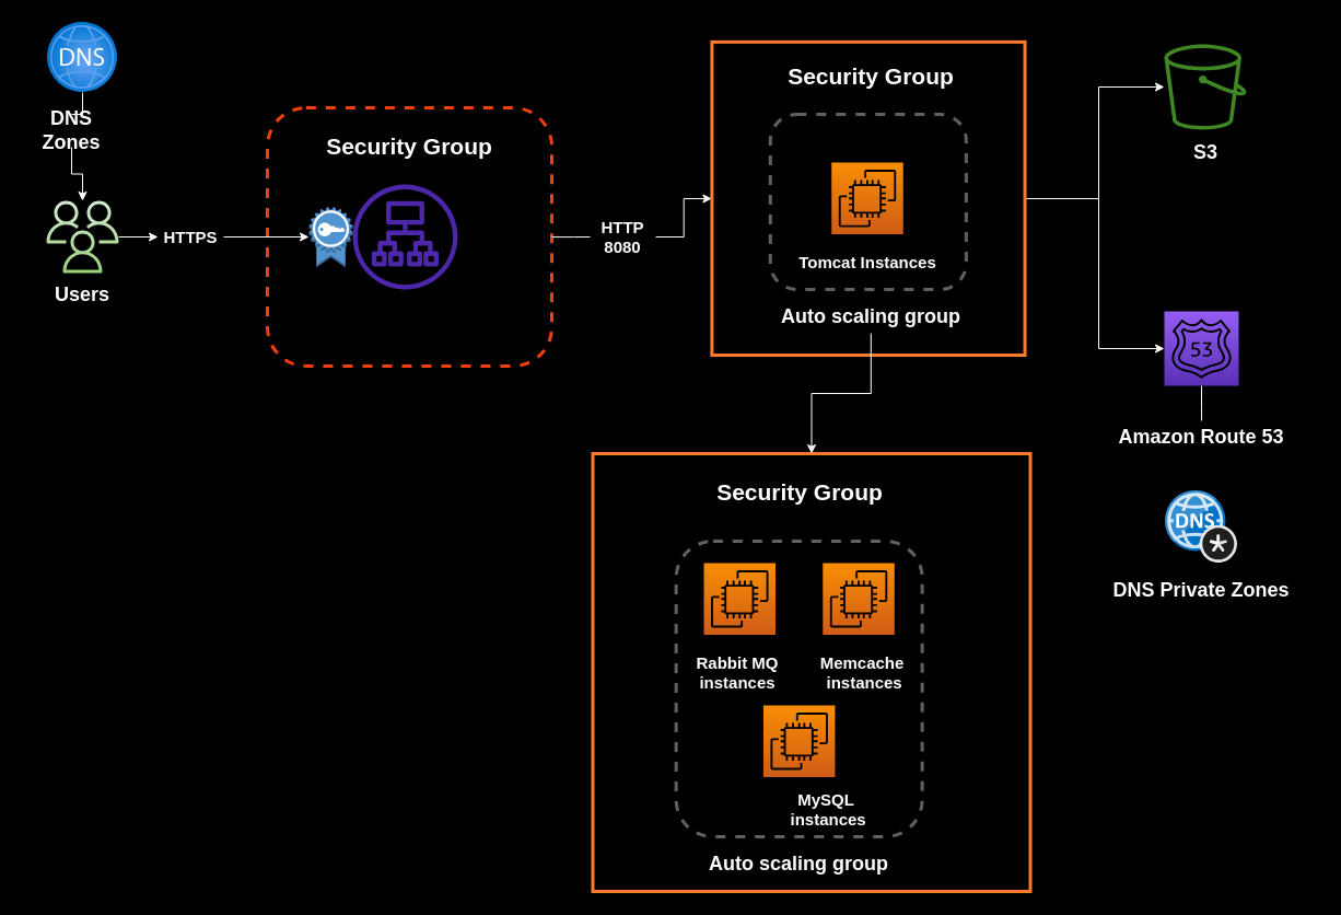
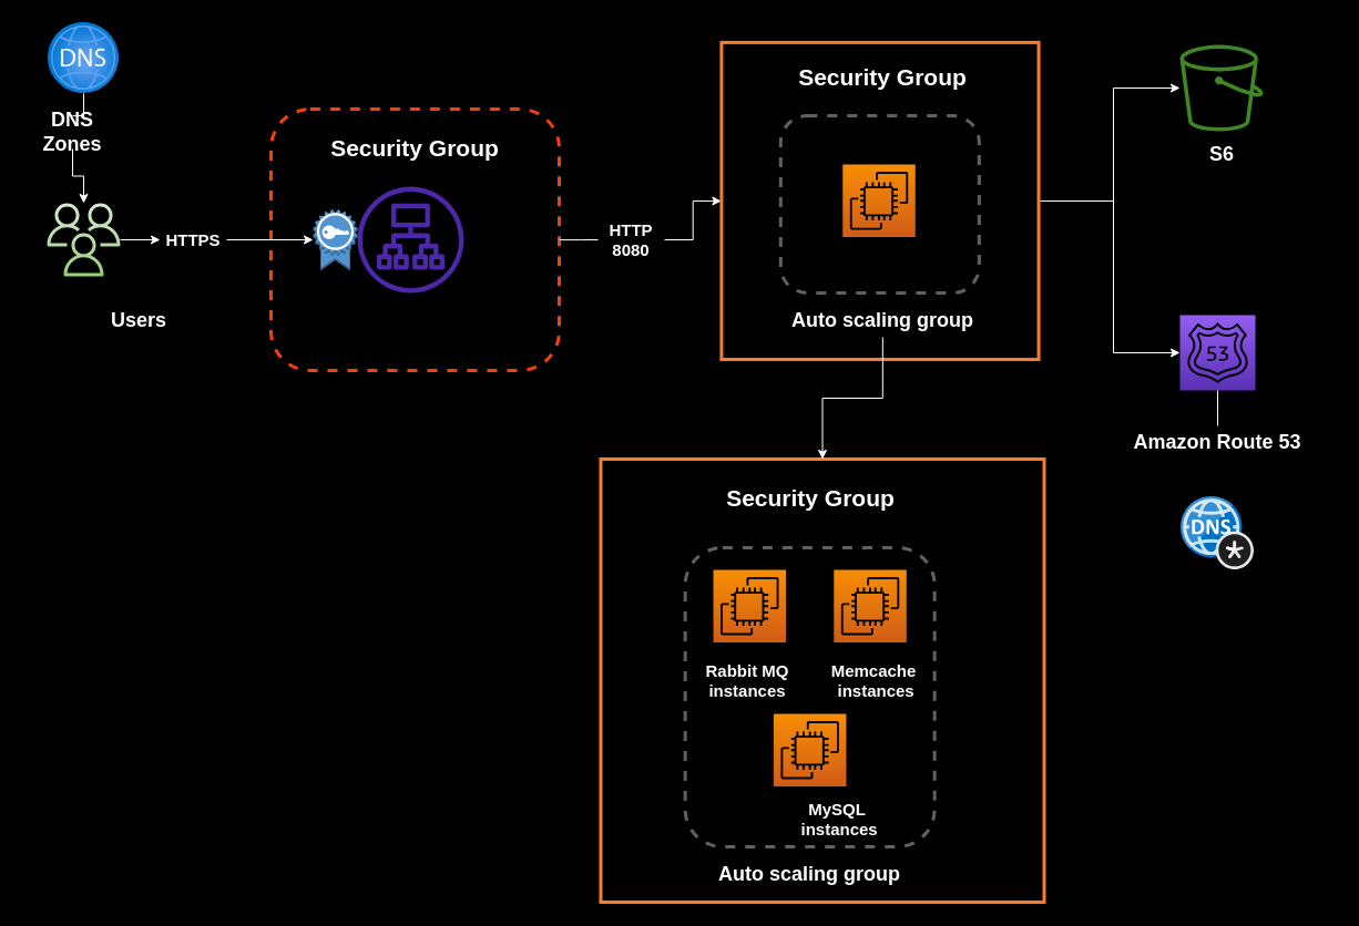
  <mxCell id="0" />
  <mxCell id="1" parent="0" />
  <mxCell id="2" value="" style="edgeStyle=orthogonalEdgeStyle;rounded=0;orthogonalLoop=1;jettySize=auto;html=1;startArrow=none;fontColor=#FFFFFF;" parent="1" source="44" target="5" edge="1"><mxGeometry relative="1" as="geometry" /></mxCell>
  <mxCell id="3" value="" style="aspect=fixed;html=1;points=[];align=center;image;fontSize=12;image=img/lib/azure2/networking/DNS_Zones.svg;fontColor=#FFFFFF;" parent="1" vertex="1"><mxGeometry x="43" y="20" width="64" height="64" as="geometry" /></mxCell>
  <mxCell id="4" value="" style="edgeStyle=orthogonalEdgeStyle;rounded=0;orthogonalLoop=1;jettySize=auto;html=1;fontColor=#FFFFFF;labelBorderColor=#FFFFFF;strokeColor=#FFFFFF;" parent="1" source="5" target="29" edge="1"><mxGeometry relative="1" as="geometry" /></mxCell>
  <mxCell id="5" value="" style="sketch=0;outlineConnect=0;fillColor=#d5e8d4;strokeColor=none;dashed=0;verticalLabelPosition=bottom;verticalAlign=top;align=center;html=1;fontSize=12;fontStyle=0;aspect=fixed;pointerEvents=1;shape=mxgraph.aws4.users;gradientColor=#97d077;fontColor=#FFFFFF;" parent="1" vertex="1"><mxGeometry x="42" y="183" width="66" height="66" as="geometry" /></mxCell>
  <mxCell id="6" value="" style="edgeStyle=orthogonalEdgeStyle;rounded=0;orthogonalLoop=1;jettySize=auto;html=1;fontFamily=Tahoma;fontSize=15;fontColor=#FFFFFF;startArrow=none;strokeColor=#FFFFFF;" parent="1" source="27" target="10" edge="1"><mxGeometry relative="1" as="geometry" /></mxCell>
  <mxCell id="7" value="" style="rounded=1;whiteSpace=wrap;html=1;dashed=1;fillColor=none;strokeColor=#f53e10;strokeWidth=3;fontColor=#FFFFFF;" parent="1" vertex="1"><mxGeometry x="244" y="98.06" width="260" height="235.87" as="geometry" /></mxCell>
  <mxCell id="8" style="edgeStyle=orthogonalEdgeStyle;rounded=0;orthogonalLoop=1;jettySize=auto;html=1;entryX=0;entryY=0.5;entryDx=0;entryDy=0;entryPerimeter=0;fontFamily=Tahoma;fontSize=15;fontColor=#FFFFFF;strokeColor=#FFFFFF;" parent="1" source="10" target="22" edge="1"><mxGeometry relative="1" as="geometry"><Array as="points"><mxPoint x="1004" y="181" /><mxPoint x="1004" y="318" /></Array></mxGeometry></mxCell>
  <mxCell id="9" style="edgeStyle=orthogonalEdgeStyle;rounded=0;orthogonalLoop=1;jettySize=auto;html=1;fontColor=#FFFFFF;strokeColor=#FFFFFF;" parent="1" source="10" target="45" edge="1"><mxGeometry relative="1" as="geometry"><Array as="points"><mxPoint x="1004" y="181" /><mxPoint x="1004" y="79" /></Array></mxGeometry></mxCell>
  <mxCell id="10" value="" style="whiteSpace=wrap;html=1;aspect=fixed;strokeColor=#fc7a2c;strokeWidth=3;perimeterSpacing=0;fontSize=7;fillColor=none;fontColor=#FFFFFF;" parent="1" vertex="1"><mxGeometry x="650.41" y="37.87" width="286.13" height="286.13" as="geometry" /></mxCell>
  <mxCell id="11" value="" style="whiteSpace=wrap;html=1;aspect=fixed;strokeColor=#fc7a2c;strokeWidth=3;perimeterSpacing=0;fillColor=none;fontColor=#FFFFFF;" parent="1" vertex="1"><mxGeometry x="541.5" y="414" width="400" height="400" as="geometry" /></mxCell>
  <mxCell id="12" value="" style="sketch=0;outlineConnect=0;fontColor=#FFFFFF;gradientColor=none;fillColor=#4D27AA;strokeColor=none;dashed=0;verticalLabelPosition=bottom;verticalAlign=top;align=center;html=1;fontSize=12;fontStyle=0;aspect=fixed;pointerEvents=1;shape=mxgraph.aws4.application_load_balancer;" parent="1" vertex="1"><mxGeometry x="322.01" y="168.06" width="95.94" height="95.94" as="geometry" /></mxCell>
  <mxCell id="13" value="" style="sketch=0;points=[[0,0,0],[0.25,0,0],[0.5,0,0],[0.75,0,0],[1,0,0],[0,1,0],[0.25,1,0],[0.5,1,0],[0.75,1,0],[1,1,0],[0,0.25,0],[0,0.5,0],[0,0.75,0],[1,0.25,0],[1,0.5,0],[1,0.75,0]];outlineConnect=0;fontColor=#FFFFFF;gradientColor=#F78E04;gradientDirection=north;fillColor=#D05C17;strokeColor=#000000;dashed=0;verticalLabelPosition=bottom;verticalAlign=top;align=center;html=1;fontSize=12;fontStyle=0;aspect=fixed;shape=mxgraph.aws4.resourceIcon;resIcon=mxgraph.aws4.ec2;" parent="1" vertex="1"><mxGeometry x="759.75" y="148.06" width="65.5" height="65.5" as="geometry" /></mxCell>
  <mxCell id="14" value="" style="sketch=0;points=[[0,0,0],[0.25,0,0],[0.5,0,0],[0.75,0,0],[1,0,0],[0,1,0],[0.25,1,0],[0.5,1,0],[0.75,1,0],[1,1,0],[0,0.25,0],[0,0.5,0],[0,0.75,0],[1,0.25,0],[1,0.5,0],[1,0.75,0]];outlineConnect=0;fontColor=#FFFFFF;gradientColor=#F78E04;gradientDirection=north;fillColor=#D05C17;strokeColor=none;dashed=0;verticalLabelPosition=bottom;verticalAlign=top;align=center;html=1;fontSize=12;fontStyle=0;aspect=fixed;shape=mxgraph.aws4.resourceIcon;resIcon=mxgraph.aws4.ec2;" parent="1" vertex="1"><mxGeometry x="751.79" y="514" width="65.5" height="65.5" as="geometry" /></mxCell>
  <mxCell id="15" value="" style="sketch=0;points=[[0,0,0],[0.25,0,0],[0.5,0,0],[0.75,0,0],[1,0,0],[0,1,0],[0.25,1,0],[0.5,1,0],[0.75,1,0],[1,1,0],[0,0.25,0],[0,0.5,0],[0,0.75,0],[1,0.25,0],[1,0.5,0],[1,0.75,0]];outlineConnect=0;fontColor=#FFFFFF;gradientColor=#F78E04;gradientDirection=north;fillColor=#D05C17;strokeColor=none;dashed=0;verticalLabelPosition=bottom;verticalAlign=top;align=center;html=1;fontSize=12;fontStyle=0;aspect=fixed;shape=mxgraph.aws4.resourceIcon;resIcon=mxgraph.aws4.ec2;" parent="1" vertex="1"><mxGeometry x="643.04" y="514" width="65.5" height="65.5" as="geometry" /></mxCell>
  <mxCell id="16" value="" style="sketch=0;points=[[0,0,0],[0.25,0,0],[0.5,0,0],[0.75,0,0],[1,0,0],[0,1,0],[0.25,1,0],[0.5,1,0],[0.75,1,0],[1,1,0],[0,0.25,0],[0,0.5,0],[0,0.75,0],[1,0.25,0],[1,0.5,0],[1,0.75,0]];outlineConnect=0;fontColor=#FFFFFF;gradientColor=#F78E04;gradientDirection=north;fillColor=#D05C17;strokeColor=none;dashed=0;verticalLabelPosition=bottom;verticalAlign=top;align=center;html=1;fontSize=12;fontStyle=0;aspect=fixed;shape=mxgraph.aws4.resourceIcon;resIcon=mxgraph.aws4.ec2;" parent="1" vertex="1"><mxGeometry x="697.41" y="644" width="65.5" height="65.5" as="geometry" /></mxCell>
  <mxCell id="17" value="&lt;h3 style=&quot;font-size: 21px;&quot;&gt;Security Group&lt;br style=&quot;font-size: 21px;&quot;&gt;&lt;/h3&gt;" style="text;html=1;strokeColor=none;fillColor=none;align=center;verticalAlign=middle;whiteSpace=wrap;rounded=0;fontSize=21;fontColor=#FFFFFF;" parent="1" vertex="1"><mxGeometry x="708.62" y="54" width="174.25" height="30" as="geometry" /></mxCell>
  <mxCell id="18" value="&lt;h3 style=&quot;font-size: 21px;&quot;&gt;Security Group&lt;br style=&quot;font-size: 21px;&quot;&gt;&lt;/h3&gt;" style="text;html=1;strokeColor=none;fillColor=none;align=center;verticalAlign=middle;whiteSpace=wrap;rounded=0;fontSize=21;fontColor=#FFFFFF;" parent="1" vertex="1"><mxGeometry x="644" y="434" width="174.25" height="30" as="geometry" /></mxCell>
  <mxCell id="19" value="&lt;h3 style=&quot;font-size: 21px;&quot;&gt;Security Group&lt;br style=&quot;font-size: 21px;&quot;&gt;&lt;/h3&gt;" style="text;html=1;strokeColor=none;fillColor=none;align=center;verticalAlign=middle;whiteSpace=wrap;rounded=0;fontSize=21;fontColor=#FFFFFF;" parent="1" vertex="1"><mxGeometry x="286.88" y="118.06" width="174.25" height="30" as="geometry" /></mxCell>
- <mxCell id="20" value="&lt;h3 style=&quot;font-size: 18px;&quot;&gt;&lt;font data-darkreader-inline-color=&quot;&quot; style=&quot;--darkreader-inline-color: #e8e6e3;&quot;&gt;Users&lt;br&gt;&lt;/font&gt;&lt;/h3&gt;" style="text;html=1;strokeColor=none;fillColor=none;align=center;verticalAlign=middle;whiteSpace=wrap;rounded=0;fontColor=#FFFFFF;" parent="1" vertex="1"><mxGeometry x="30" y="254" width="90" height="30" as="geometry" /></mxCell>
+ <mxCell id="20" value="&lt;h3 style=&quot;font-size: 18px;&quot;&gt;&lt;font data-darkreader-inline-color=&quot;&quot; style=&quot;--darkreader-inline-color: #e8e6e3;&quot;&gt;Users&lt;br&gt;&lt;/font&gt;&lt;/h3&gt;" style="text;html=1;strokeColor=none;fillColor=none;align=center;verticalAlign=middle;whiteSpace=wrap;rounded=0;fontColor=#FFFFFF;" parent="1" vertex="1"><mxGeometry x="80" y="274" width="90" height="30" as="geometry" /></mxCell>
  <mxCell id="21" value="" style="edgeStyle=orthogonalEdgeStyle;rounded=0;orthogonalLoop=1;jettySize=auto;html=1;fontFamily=Tahoma;fontSize=15;fontColor=#FFFFFF;startArrow=none;" parent="1" source="40" target="23" edge="1"><mxGeometry relative="1" as="geometry" /></mxCell>
  <mxCell id="22" value="" style="sketch=0;points=[[0,0,0],[0.25,0,0],[0.5,0,0],[0.75,0,0],[1,0,0],[0,1,0],[0.25,1,0],[0.5,1,0],[0.75,1,0],[1,1,0],[0,0.25,0],[0,0.5,0],[0,0.75,0],[1,0.25,0],[1,0.5,0],[1,0.75,0]];outlineConnect=0;fontColor=#FFFFFF;gradientColor=#945DF2;gradientDirection=north;fillColor=#5A30B5;strokeColor=none;dashed=0;verticalLabelPosition=bottom;verticalAlign=top;align=center;html=1;fontSize=12;fontStyle=0;aspect=fixed;shape=mxgraph.aws4.resourceIcon;resIcon=mxgraph.aws4.route_53;strokeWidth=3;fontFamily=Tahoma;" parent="1" vertex="1"><mxGeometry x="1064" y="284" width="68" height="68" as="geometry" /></mxCell>
  <mxCell id="23" value="" style="sketch=0;aspect=fixed;html=1;points=[];align=center;image;fontSize=12;image=img/lib/mscae/DNS_Private_Zones.svg;dashed=1;strokeColor=#000000;strokeWidth=3;fontFamily=Tahoma;fontColor=#FFFFFF;fillColor=#18141d;" parent="1" vertex="1"><mxGeometry x="1065" y="448" width="66" height="66" as="geometry" /></mxCell>
  <mxCell id="24" value="" style="outlineConnect=0;dashed=0;verticalLabelPosition=bottom;verticalAlign=top;align=center;html=1;shape=mxgraph.aws3.certificate;fillColor=#5294CF;gradientColor=none;strokeColor=#000000;strokeWidth=3;fontFamily=Tahoma;fontSize=15;fontColor=#FFFFFF;" parent="1" vertex="1"><mxGeometry x="282.01" y="188.24" width="40" height="55.5" as="geometry" /></mxCell>
  <mxCell id="25" value="" style="edgeStyle=orthogonalEdgeStyle;rounded=0;orthogonalLoop=1;jettySize=auto;html=1;fontFamily=Tahoma;fontSize=15;fontColor=#FFFFFF;endArrow=none;" parent="1" source="7" target="27" edge="1"><mxGeometry relative="1" as="geometry"><mxPoint x="244" y="216" as="sourcePoint" /><mxPoint x="108" y="216" as="targetPoint" /></mxGeometry></mxCell>
  <mxCell id="26" value="" style="edgeStyle=orthogonalEdgeStyle;rounded=0;orthogonalLoop=1;jettySize=auto;html=1;fontFamily=Tahoma;fontSize=15;fontColor=#FFFFFF;endArrow=none;strokeColor=#FFFFFF;" parent="1" source="7" target="27" edge="1"><mxGeometry relative="1" as="geometry"><mxPoint x="504" y="216" as="sourcePoint" /><mxPoint x="644" y="171.412" as="targetPoint" /></mxGeometry></mxCell>
  <mxCell id="27" value="&lt;h3 style=&quot;font-size: 15px;&quot;&gt;&lt;font data-darkreader-inline-color=&quot;&quot; style=&quot;--darkreader-inline-color: #e8e6e3;&quot;&gt;HTTP 8080&lt;br&gt;&lt;/font&gt;&lt;/h3&gt;" style="text;html=1;strokeColor=none;fillColor=none;align=center;verticalAlign=middle;whiteSpace=wrap;rounded=0;fontColor=#FFFFFF;" parent="1" vertex="1"><mxGeometry x="539" y="201" width="60" height="30" as="geometry" /></mxCell>
  <mxCell id="28" value="" style="edgeStyle=orthogonalEdgeStyle;rounded=0;orthogonalLoop=1;jettySize=auto;html=1;fontColor=#FFFFFF;strokeColor=#FFFFFF;" parent="1" source="29" target="24" edge="1"><mxGeometry relative="1" as="geometry" /></mxCell>
  <mxCell id="29" value="&lt;h3 style=&quot;font-size: 15px;&quot;&gt;&lt;font data-darkreader-inline-color=&quot;&quot; style=&quot;--darkreader-inline-color: #e8e6e3;&quot;&gt;HTTPS&lt;/font&gt;&lt;br&gt;&lt;/h3&gt;" style="text;html=1;strokeColor=none;fillColor=none;align=center;verticalAlign=middle;whiteSpace=wrap;rounded=0;fontColor=#FFFFFF;" parent="1" vertex="1"><mxGeometry x="144" y="200.99" width="60" height="30" as="geometry" /></mxCell>
  <mxCell id="30" value="" style="rounded=1;whiteSpace=wrap;html=1;dashed=1;fillColor=none;strokeWidth=3;strokeColor=#606060;fontColor=#FFFFFF;" parent="1" vertex="1"><mxGeometry x="703.81" y="104" width="179.06" height="160" as="geometry" /></mxCell>
  <mxCell id="31" value="" style="rounded=1;whiteSpace=wrap;html=1;dashed=1;fillColor=none;strokeWidth=3;strokeColor=#606060;fontColor=#FFFFFF;" parent="1" vertex="1"><mxGeometry x="617.66" y="494" width="225" height="270" as="geometry" /></mxCell>
  <mxCell id="32" value="" style="edgeStyle=orthogonalEdgeStyle;rounded=0;orthogonalLoop=1;jettySize=auto;html=1;fontColor=#FFFFFF;strokeColor=#FFFFFF;" parent="1" source="33" target="11" edge="1"><mxGeometry relative="1" as="geometry" /></mxCell>
  <mxCell id="33" value="&lt;h3 style=&quot;font-size: 18px;&quot;&gt;&lt;font style=&quot;font-size: 18px;&quot;&gt;&lt;font data-darkreader-inline-color=&quot;&quot; style=&quot;--darkreader-inline-color: #e8e6e3;&quot;&gt;Auto scaling group&lt;/font&gt;&lt;br&gt;&lt;/font&gt;&lt;/h3&gt;" style="text;html=1;strokeColor=none;fillColor=none;align=center;verticalAlign=middle;whiteSpace=wrap;rounded=0;fontColor=#FFFFFF;" parent="1" vertex="1"><mxGeometry x="699.59" y="274" width="192.32" height="30" as="geometry" /></mxCell>
  <mxCell id="34" value="&lt;h3 style=&quot;font-size: 18px;&quot;&gt;&lt;font style=&quot;font-size: 18px;&quot;&gt;Auto scaling group&lt;br&gt;&lt;/font&gt;&lt;/h3&gt;" style="text;html=1;strokeColor=none;fillColor=none;align=center;verticalAlign=middle;whiteSpace=wrap;rounded=0;fontColor=#FFFFFF;" parent="1" vertex="1"><mxGeometry x="628.33" y="774" width="203.66" height="30" as="geometry" /></mxCell>
- <mxCell id="35" value="&lt;font data-darkreader-inline-color=&quot;&quot; style=&quot;font-size: 15px; --darkreader-inline-color: #e8e6e3;&quot;&gt;Tomcat Instances&lt;/font&gt;" style="text;html=1;strokeColor=none;fillColor=none;align=center;verticalAlign=middle;whiteSpace=wrap;rounded=0;fontStyle=1;fontColor=#FFFFFF;" parent="1" vertex="1"><mxGeometry x="722.18" y="224" width="142.32" height="30" as="geometry" /></mxCell>
  <mxCell id="36" value="&lt;div style=&quot;font-size: 15px;&quot;&gt;&lt;font data-darkreader-inline-color=&quot;&quot; style=&quot;font-size: 15px; --darkreader-inline-color: #e8e6e3;&quot;&gt;Rabbit MQ instances&lt;/font&gt;&lt;/div&gt;" style="text;html=1;strokeColor=none;fillColor=none;align=center;verticalAlign=middle;whiteSpace=wrap;rounded=0;fontStyle=1;fontColor=#FFFFFF;" parent="1" vertex="1"><mxGeometry x="602.66" y="599" width="142.32" height="30" as="geometry" /></mxCell>
  <mxCell id="37" value="&lt;div style=&quot;font-size: 15px;&quot;&gt;&lt;font style=&quot;font-size: 15px;&quot;&gt;Memcache&lt;/font&gt;&lt;/div&gt;&lt;div style=&quot;font-size: 15px;&quot;&gt;&lt;font style=&quot;font-size: 15px;&quot;&gt;&amp;nbsp;instances&lt;/font&gt;&lt;/div&gt;" style="text;html=1;strokeColor=none;fillColor=none;align=center;verticalAlign=middle;whiteSpace=wrap;rounded=0;fontStyle=1;fontColor=#FFFFFF;" parent="1" vertex="1"><mxGeometry x="717.28" y="599" width="142.32" height="30" as="geometry" /></mxCell>
  <mxCell id="38" value="&lt;div style=&quot;font-size: 15px;&quot;&gt;&lt;font data-darkreader-inline-color=&quot;&quot; style=&quot;font-size: 15px; --darkreader-inline-color: #e8e6e3;&quot;&gt;MySQL&lt;/font&gt;&lt;/div&gt;&lt;div style=&quot;font-size: 15px;&quot;&gt;&lt;font data-darkreader-inline-color=&quot;&quot; style=&quot;font-size: 15px; --darkreader-inline-color: #e8e6e3;&quot;&gt;&amp;nbsp;instances&lt;/font&gt;&lt;/div&gt;" style="text;html=1;strokeColor=none;fillColor=none;align=center;verticalAlign=middle;whiteSpace=wrap;rounded=0;fontStyle=1;fontColor=#FFFFFF;" parent="1" vertex="1"><mxGeometry x="684" y="724" width="142.32" height="30" as="geometry" /></mxCell>
  <mxCell id="39" value="" style="edgeStyle=orthogonalEdgeStyle;rounded=0;orthogonalLoop=1;jettySize=auto;html=1;fontFamily=Tahoma;fontSize=15;fontColor=#FFFFFF;endArrow=none;strokeColor=#FFFFFF;" parent="1" source="22" target="40" edge="1"><mxGeometry relative="1" as="geometry"><mxPoint x="1098" y="352" as="sourcePoint" /><mxPoint x="1099" y="428" as="targetPoint" /></mxGeometry></mxCell>
  <mxCell id="40" value="&lt;h3 style=&quot;font-size: 18px;&quot;&gt;&lt;font style=&quot;font-size: 18px;&quot;&gt;&lt;font data-darkreader-inline-color=&quot;&quot; style=&quot;--darkreader-inline-color: #e8e6e3;&quot;&gt;Amazon Route 53&lt;/font&gt;&lt;br&gt;&lt;/font&gt;&lt;/h3&gt;" style="text;html=1;strokeColor=none;fillColor=none;align=center;verticalAlign=middle;whiteSpace=wrap;rounded=0;fontColor=#FFFFFF;" parent="1" vertex="1"><mxGeometry x="996.17" y="384" width="203.66" height="30" as="geometry" /></mxCell>
- <mxCell id="41" value="&lt;h3 style=&quot;font-size: 18px;&quot;&gt;&lt;font style=&quot;font-size: 18px;&quot;&gt;&lt;font data-darkreader-inline-color=&quot;&quot; style=&quot;--darkreader-inline-color: #e8e6e3;&quot;&gt;DNS Private Zones&lt;/font&gt;&lt;br&gt;&lt;/font&gt;&lt;/h3&gt;" style="text;html=1;strokeColor=none;fillColor=none;align=center;verticalAlign=middle;whiteSpace=wrap;rounded=0;fontColor=#FFFFFF;" parent="1" vertex="1"><mxGeometry x="996.17" y="524" width="203.66" height="30" as="geometry" /></mxCell>
  <mxCell id="42" value="" style="edgeStyle=orthogonalEdgeStyle;rounded=0;orthogonalLoop=1;jettySize=auto;html=1;endArrow=none;fontColor=#FFFFFF;strokeColor=#FFFFFF;" parent="1" source="3" target="44" edge="1"><mxGeometry relative="1" as="geometry"><mxPoint x="75" y="84" as="sourcePoint" /><mxPoint x="75" y="183" as="targetPoint" /></mxGeometry></mxCell>
  <mxCell id="43" value="" style="edgeStyle=orthogonalEdgeStyle;rounded=0;orthogonalLoop=1;jettySize=auto;html=1;labelBorderColor=#FFFFFF;fontColor=#FFFFFF;strokeColor=#FFFFFF;" edge="1" parent="1" source="44" target="5"><mxGeometry relative="1" as="geometry" /></mxCell>
  <mxCell id="44" value="&lt;h3 style=&quot;font-size: 18px;&quot;&gt;&lt;font data-darkreader-inline-color=&quot;&quot; style=&quot;font-size: 18px; --darkreader-inline-color: #e8e6e3;&quot;&gt;DNS Zones&lt;/font&gt;&lt;/h3&gt;" style="text;html=1;strokeColor=none;fillColor=none;align=center;verticalAlign=middle;whiteSpace=wrap;rounded=0;fontColor=#FFFFFF;" parent="1" vertex="1"><mxGeometry x="20" y="104" width="90" height="30" as="geometry" /></mxCell>
  <mxCell id="45" value="" style="sketch=0;outlineConnect=0;fontColor=#FFFFFF;gradientColor=none;fillColor=#3F8624;strokeColor=none;dashed=0;verticalLabelPosition=bottom;verticalAlign=top;align=center;html=1;fontSize=12;fontStyle=0;aspect=fixed;pointerEvents=1;shape=mxgraph.aws4.bucket;" parent="1" vertex="1"><mxGeometry x="1064" y="40.06" width="75" height="78" as="geometry" /></mxCell>
- <mxCell id="46" value="&lt;h3 style=&quot;font-size: 18px;&quot;&gt;&lt;font data-darkreader-inline-color=&quot;&quot; style=&quot;font-size: 18px; --darkreader-inline-color: #e8e6e3;&quot;&gt;&lt;font style=&quot;&quot;&gt;S3&lt;/font&gt;&lt;br&gt;&lt;/font&gt;&lt;/h3&gt;" style="text;html=1;strokeColor=none;fillColor=none;align=center;verticalAlign=middle;whiteSpace=wrap;rounded=0;fontColor=#FFFFFF;" vertex="1" parent="1"><mxGeometry x="999.67" y="124" width="203.66" height="30" as="geometry" /></mxCell>
+ <mxCell id="46" value="&lt;h3 style=&quot;font-size: 18px;&quot;&gt;&lt;font data-darkreader-inline-color=&quot;&quot; style=&quot;font-size: 18px; --darkreader-inline-color: #e8e6e3;&quot;&gt;&lt;font style=&quot;&quot;&gt;S6&lt;/font&gt;&lt;br&gt;&lt;/font&gt;&lt;/h3&gt;" style="text;html=1;strokeColor=none;fillColor=none;align=center;verticalAlign=middle;whiteSpace=wrap;rounded=0;fontColor=#FFFFFF;" vertex="1" parent="1"><mxGeometry x="999.67" y="124" width="203.66" height="30" as="geometry" /></mxCell>
